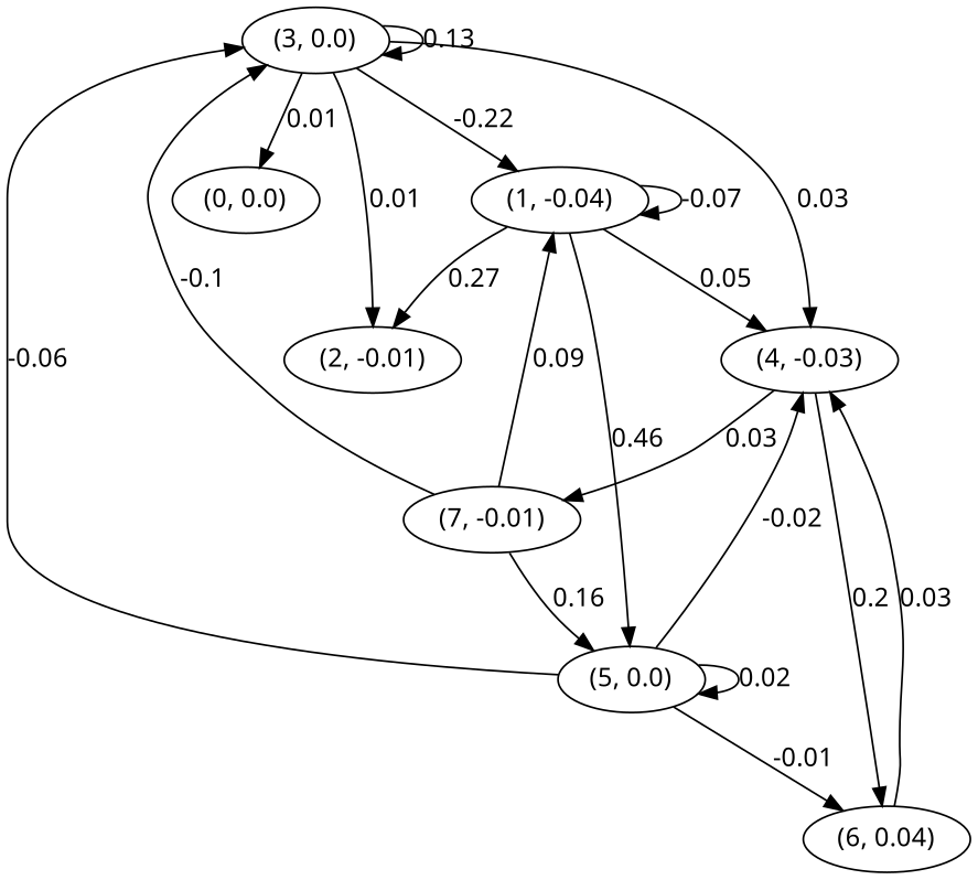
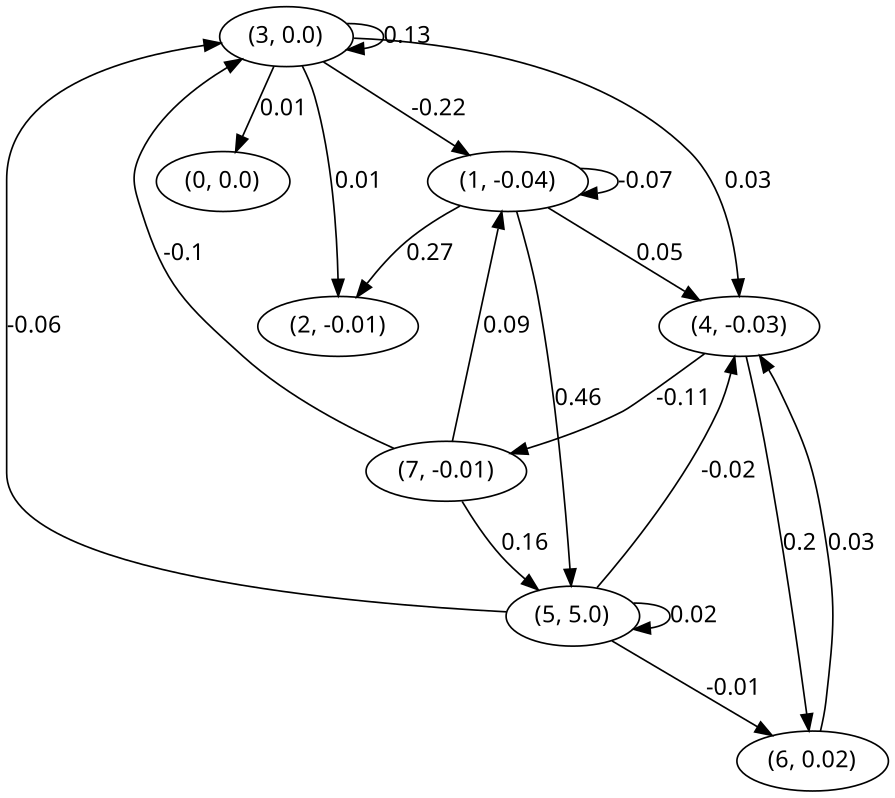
  digraph {
    fontname="Noto Sans"
    node [fontname="Noto Sans"]
    edge [fontname="Noto Sans"]
    n1 [label="(0, 0.0)"]
    n2 [label="(1, -0.04)"]
    n3 [label="(2, -0.01)"]
    n4 [label="(4, -0.03)"]
-   n5 [label="(5, 0.0)"]
-   n6 [label="(6, 0.04)"]
+   n5 [label="(5, 5.0)"]
+   n6 [label="(6, 0.02)"]
    n7 [label="(7, -0.01)"]
    n8 [label="(3, 0.0)"]
    n2 -> n2 [label=-0.07]
    n2 -> n3 [label=0.27]
    n2 -> n4 [label=0.05]
    n2 -> n5 [label=0.46]
    n4 -> n6 [label=0.2]
-   n4 -> n7 [label=0.03]
+   n4 -> n7 [label=-0.11]
    n5 -> n4 [label=-0.02]
    n5 -> n5 [label=0.02]
    n5 -> n6 [label=-0.01]
    n5 -> n8 [label=-0.06]
    n6 -> n4 [label=0.03]
    n7 -> n2 [label=0.09]
    n7 -> n5 [label=0.16]
    n7 -> n8 [label=-0.1]
    n8 -> n1 [label=0.01]
    n8 -> n2 [label=-0.22]
    n8 -> n3 [label=0.01]
    n8 -> n4 [label=0.03]
    n8 -> n8 [label=0.13]
  }
